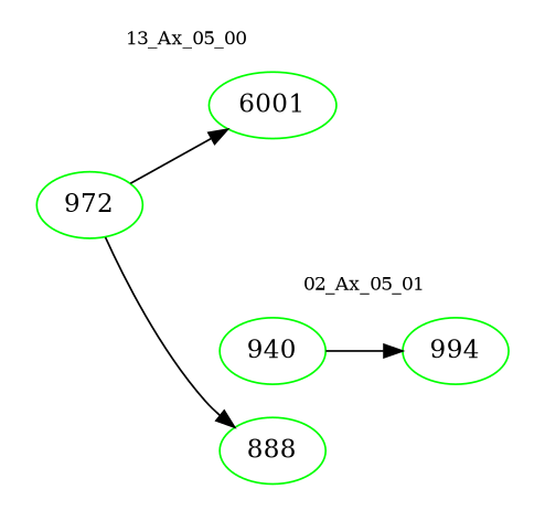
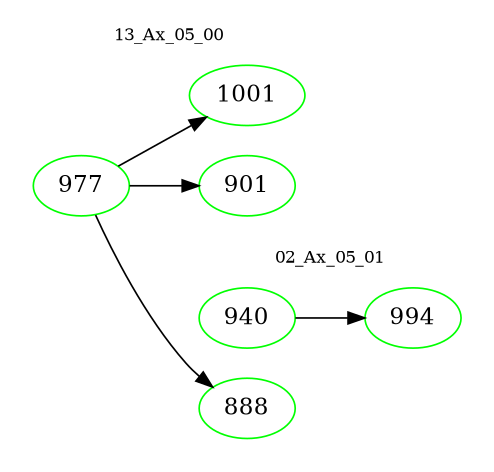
  digraph {
    fontname="DejaVu Serif"
    rankdir=LR
    node [color=green fontname="DejaVu Serif"]
    edge [color=black fontname="DejaVu Serif"]
    n1 [label=940]
    n2 [label=888]
    n3 [label=994]
-   n4 [label=972]
-   n6 [label=6001]
+   n4 [label=977]
+   n5 [label=901]
+   n6 [label=1001]
    subgraph cluster_1 {
      color=white
      fontsize=10
      label="02_Ax_05_01"
      n1
      n2
      n3
    }
    subgraph cluster_2 {
      color=white
      fontsize=10
      label="13_Ax_05_00"
      n4
+     n5
      n6
    }
    n1 -> n3
    n4 -> n2
+   n4 -> n5
    n4 -> n6
  }
